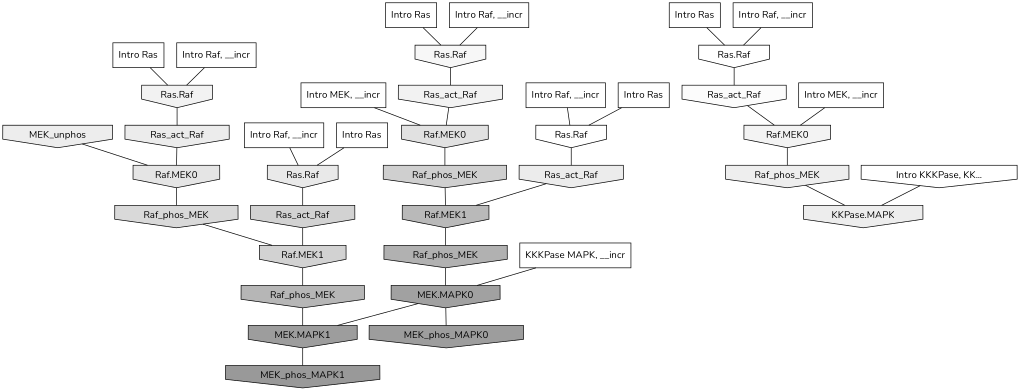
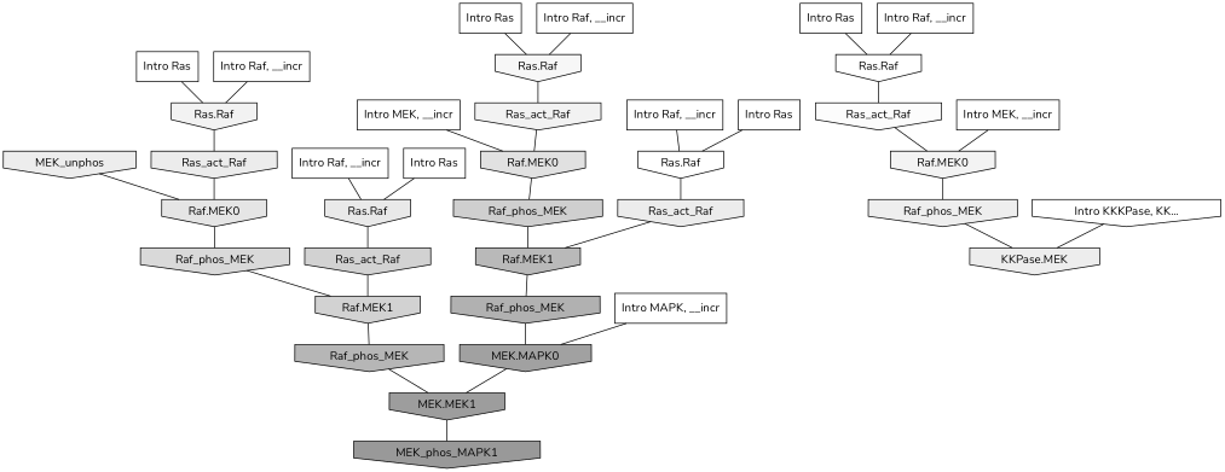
  digraph {
    fontname=Nunito
    rankdir=TB
    ranksep=0.30
    node [fillcolor="0.000 0.000 1.000" fontname=Nunito shape=invhouse style=filled]
    edge [color="0.000 0.000 0.000" dir=none fontname=Nunito]
    n1 [label="Intro Ras" shape=rectangle]
    n2 [fillcolor="0.000 0.000 0.966" label="Ras.Raf"]
    n3 [fillcolor="0.000 0.000 0.949" label=Ras_act_Raf]
    n4 [label="Intro Ras" shape=rectangle]
    n5 [label="Ras.Raf"]
    n6 [fillcolor="0.000 0.000 0.987" label=Ras_act_Raf]
    n7 [label="Intro Ras" shape=rectangle]
    n8 [label="Ras.Raf"]
    n9 [fillcolor="0.000 0.000 0.923" label=Ras_act_Raf]
    n10 [label="Intro Ras" shape=rectangle]
    n11 [fillcolor="0.000 0.000 0.911" label="Ras.Raf"]
    n12 [fillcolor="0.000 0.000 0.822" label=Ras_act_Raf]
    n13 [label="Intro Ras" shape=rectangle]
    n14 [fillcolor="0.000 0.000 0.949" label="Ras.Raf"]
    n15 [fillcolor="0.000 0.000 0.925" label=Ras_act_Raf]
    n16 [label="Intro Raf, __incr" shape=rectangle]
    n17 [label="Intro Raf, __incr" shape=rectangle]
    n18 [label="Intro Raf, __incr" shape=rectangle]
    n19 [label="Intro Raf, __incr" shape=rectangle]
    n20 [label="Intro Raf, __incr" shape=rectangle]
    n21 [label="Intro MEK, __incr" shape=rectangle]
    n22 [fillcolor="0.000 0.000 0.952" label="Raf.MEK0"]
    n23 [fillcolor="0.000 0.000 0.930" label=Raf_phos_MEK]
    n24 [label="Intro MEK, __incr" shape=rectangle]
    n25 [fillcolor="0.000 0.000 0.882" label="Raf.MEK0"]
    n26 [fillcolor="0.000 0.000 0.812" label=Raf_phos_MEK]
-   n27 [label="KKKPase MAPK, __incr" shape=rectangle]
+   n27 [label="Intro MAPK, __incr" shape=rectangle]
    n28 [fillcolor="0.000 0.000 0.630" label="MEK.MAPK0"]
-   n29 [fillcolor="0.000 0.000 0.616" label="MEK.MAPK1"]
-   n30 [fillcolor="0.000 0.000 0.616" label=MEK_phos_MAPK0]
+   n29 [fillcolor="0.000 0.000 0.616" label="MEK.MEK1"]
    n31 [label="Intro KKKPase, KK..."]
-   n32 [fillcolor="0.000 0.000 0.928" label="KKPase.MAPK"]
+   n32 [fillcolor="0.000 0.000 0.928" label="KKPase.MEK"]
    n33 [fillcolor="0.000 0.000 0.724" label="Raf.MEK1"]
    n34 [fillcolor="0.000 0.000 0.896" label="Raf.MEK0"]
    n35 [fillcolor="0.000 0.000 0.926" label=MEK_unphos]
    n36 [fillcolor="0.000 0.000 0.849" label=Raf_phos_MEK]
    n37 [fillcolor="0.000 0.000 0.693" label=Raf_phos_MEK]
    n38 [fillcolor="0.000 0.000 0.822" label="Raf.MEK1"]
    n39 [fillcolor="0.000 0.000 0.711" label=Raf_phos_MEK]
    n40 [fillcolor="0.000 0.000 0.600" label=MEK_phos_MAPK1]
    n1 -> n2
    n2 -> n3
    n3 -> n25
    n4 -> n5
    n5 -> n6
    n6 -> n22
    n7 -> n8
    n8 -> n9
    n9 -> n33
    n10 -> n11
    n11 -> n12
    n12 -> n38
    n13 -> n14
    n14 -> n15
    n15 -> n34
    n16 -> n5
    n17 -> n11
    n18 -> n2
    n19 -> n8
    n20 -> n14
    n21 -> n22
    n22 -> n23
    n23 -> n32
    n24 -> n25
    n25 -> n26
    n26 -> n33
    n27 -> n28
    n28 -> n29
-   n28 -> n30
    n29 -> n40
    n31 -> n32
    n33 -> n37
    n34 -> n36
    n35 -> n34
    n36 -> n38
    n37 -> n28
    n38 -> n39
    n39 -> n29
  }
